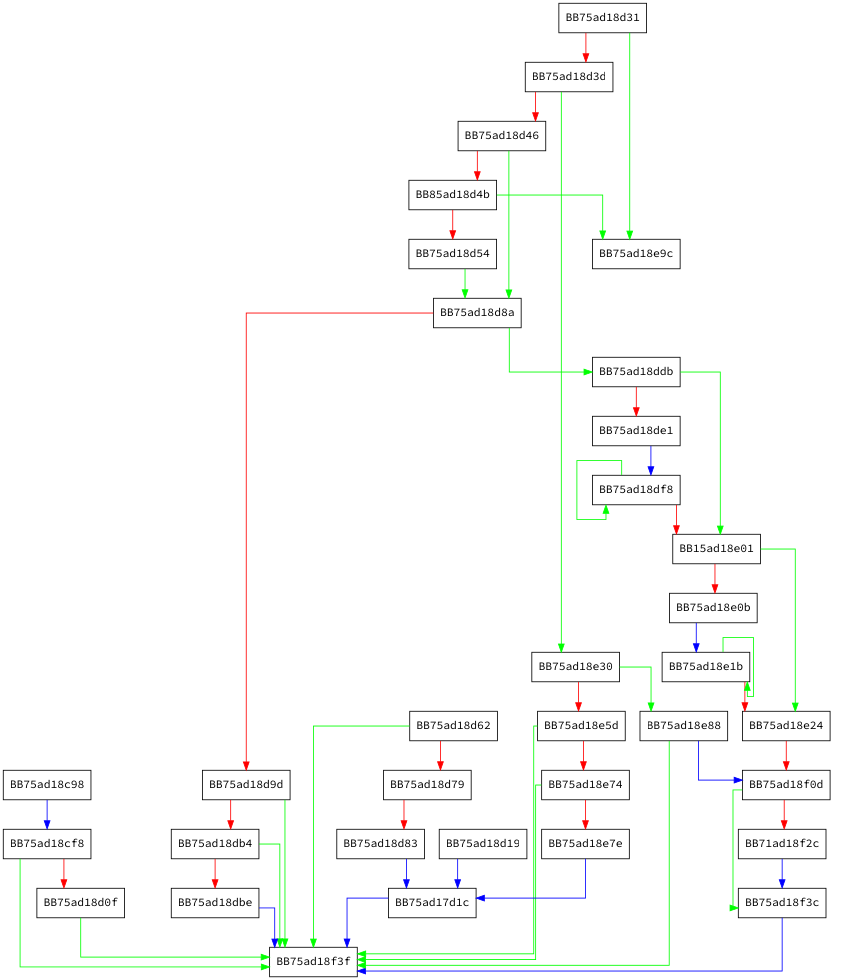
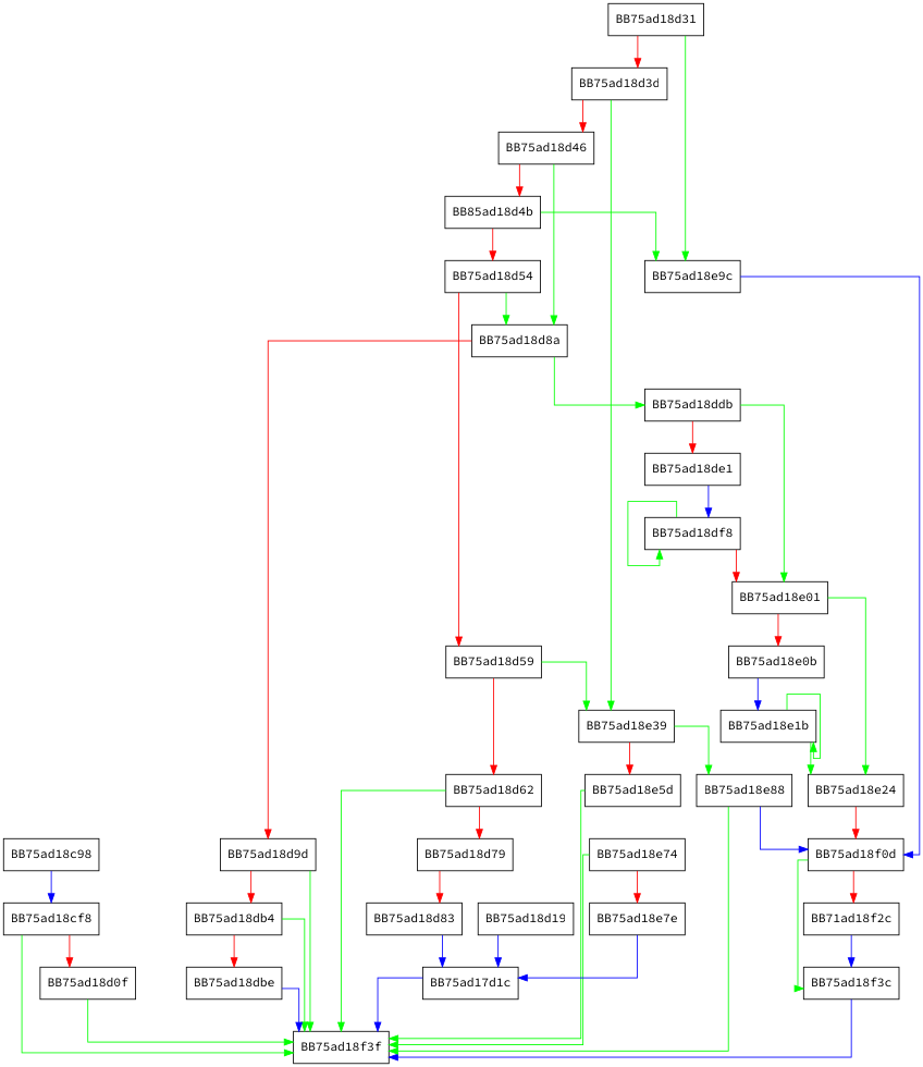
  digraph {
    fontname="Source Code Pro"
    splines=ortho
    node [fontname="Source Code Pro" shape=box]
    edge [color=green fontname="Source Code Pro"]
    BB75ad18c98
    BB75ad18cf8
    BB75ad18d31
    BB75ad18e9c
    BB75ad18d3d
    BB75ad18f3f
    BB75ad18d0f
    BB75ad18f0d
-   BB75ad18e39 [label=BB75ad18e30]
+   BB75ad18e39
    BB75ad18d46
    n11 [label=BB75ad17d1c]
    BB75ad18d19
    BB75ad18f3c
    n14 [label=BB71ad18f2c]
    BB75ad18e88
    BB75ad18e5d
    BB75ad18d8a
    n18 [label=BB85ad18d4b]
    BB75ad18e74
    BB75ad18ddb
    BB75ad18d9d
    BB75ad18d54
-   BB75ad18e01 [label=BB15ad18e01]
+   BB75ad18e01
    BB75ad18de1
    BB75ad18db4
+   BB75ad18d59
    BB75ad18d62
    BB75ad18d79
    BB75ad18d83
    BB75ad18e24
    BB75ad18e0b
    BB75ad18df8
    BB75ad18dbe
    BB75ad18e1b
    BB75ad18e7e
    BB75ad18c98 -> BB75ad18cf8 [color=blue]
    BB75ad18cf8 -> BB75ad18f3f
    BB75ad18cf8 -> BB75ad18d0f [color=red]
    BB75ad18d31 -> BB75ad18e9c
    BB75ad18d31 -> BB75ad18d3d [color=red]
+   BB75ad18e9c -> BB75ad18f0d [color=blue]
    BB75ad18d3d -> BB75ad18e39
    BB75ad18d3d -> BB75ad18d46 [color=red]
    BB75ad18d0f -> BB75ad18f3f
    BB75ad18f0d -> BB75ad18f3c
    BB75ad18f0d -> n14 [color=red]
    BB75ad18e39 -> BB75ad18e88
    BB75ad18e39 -> BB75ad18e5d [color=red]
    BB75ad18d46 -> BB75ad18d8a
    BB75ad18d46 -> n18 [color=red]
    n11 -> BB75ad18f3f [color=blue]
    BB75ad18d19 -> n11 [color=blue]
    BB75ad18f3c -> BB75ad18f3f [color=blue]
    n14 -> BB75ad18f3c [color=blue]
    BB75ad18e88 -> BB75ad18f3f
    BB75ad18e88 -> BB75ad18f0d [color=blue]
    BB75ad18e5d -> BB75ad18f3f
-   BB75ad18e5d -> BB75ad18e74 [color=red]
    BB75ad18d8a -> BB75ad18ddb
    BB75ad18d8a -> BB75ad18d9d [color=red]
    n18 -> BB75ad18e9c
    n18 -> BB75ad18d54 [color=red]
    BB75ad18e74 -> BB75ad18f3f
    BB75ad18e74 -> BB75ad18e7e [color=red]
    BB75ad18ddb -> BB75ad18e01
    BB75ad18ddb -> BB75ad18de1 [color=red]
    BB75ad18d9d -> BB75ad18f3f
    BB75ad18d9d -> BB75ad18db4 [color=red]
    BB75ad18d54 -> BB75ad18d8a
+   BB75ad18d54 -> BB75ad18d59 [color=red]
    BB75ad18e01 -> BB75ad18e24
    BB75ad18e01 -> BB75ad18e0b [color=red]
    BB75ad18de1 -> BB75ad18df8 [color=blue]
    BB75ad18db4 -> BB75ad18f3f
    BB75ad18db4 -> BB75ad18dbe [color=red]
+   BB75ad18d59 -> BB75ad18e39
+   BB75ad18d59 -> BB75ad18d62 [color=red]
    BB75ad18d62 -> BB75ad18f3f
    BB75ad18d62 -> BB75ad18d79 [color=red]
    BB75ad18d79 -> BB75ad18d83 [color=red]
    BB75ad18d83 -> n11 [color=blue]
    BB75ad18e24 -> BB75ad18f0d [color=red]
    BB75ad18e0b -> BB75ad18e1b [color=blue]
    BB75ad18df8 -> BB75ad18e01 [color=red]
    BB75ad18df8 -> BB75ad18df8
    BB75ad18dbe -> BB75ad18f3f [color=blue]
-   BB75ad18e1b -> BB75ad18e24 [color=red]
+   BB75ad18e1b -> BB75ad18e24
    BB75ad18e1b -> BB75ad18e1b
    BB75ad18e7e -> n11 [color=blue]
  }
